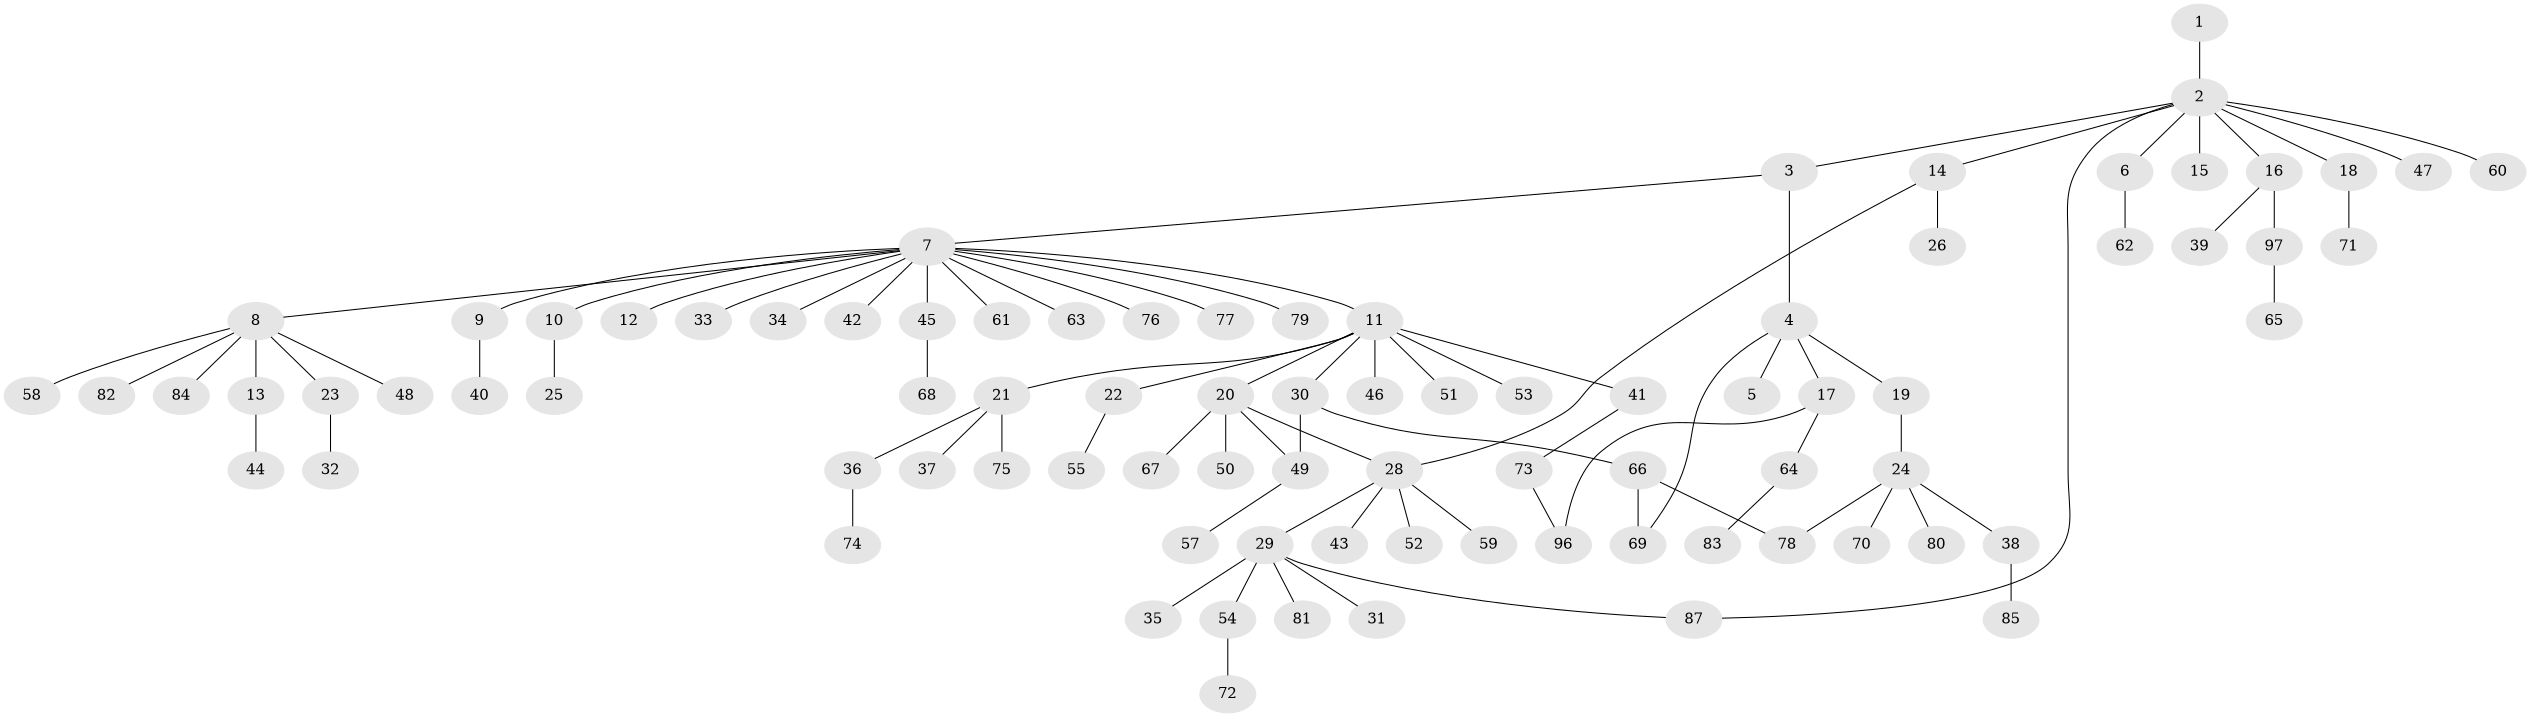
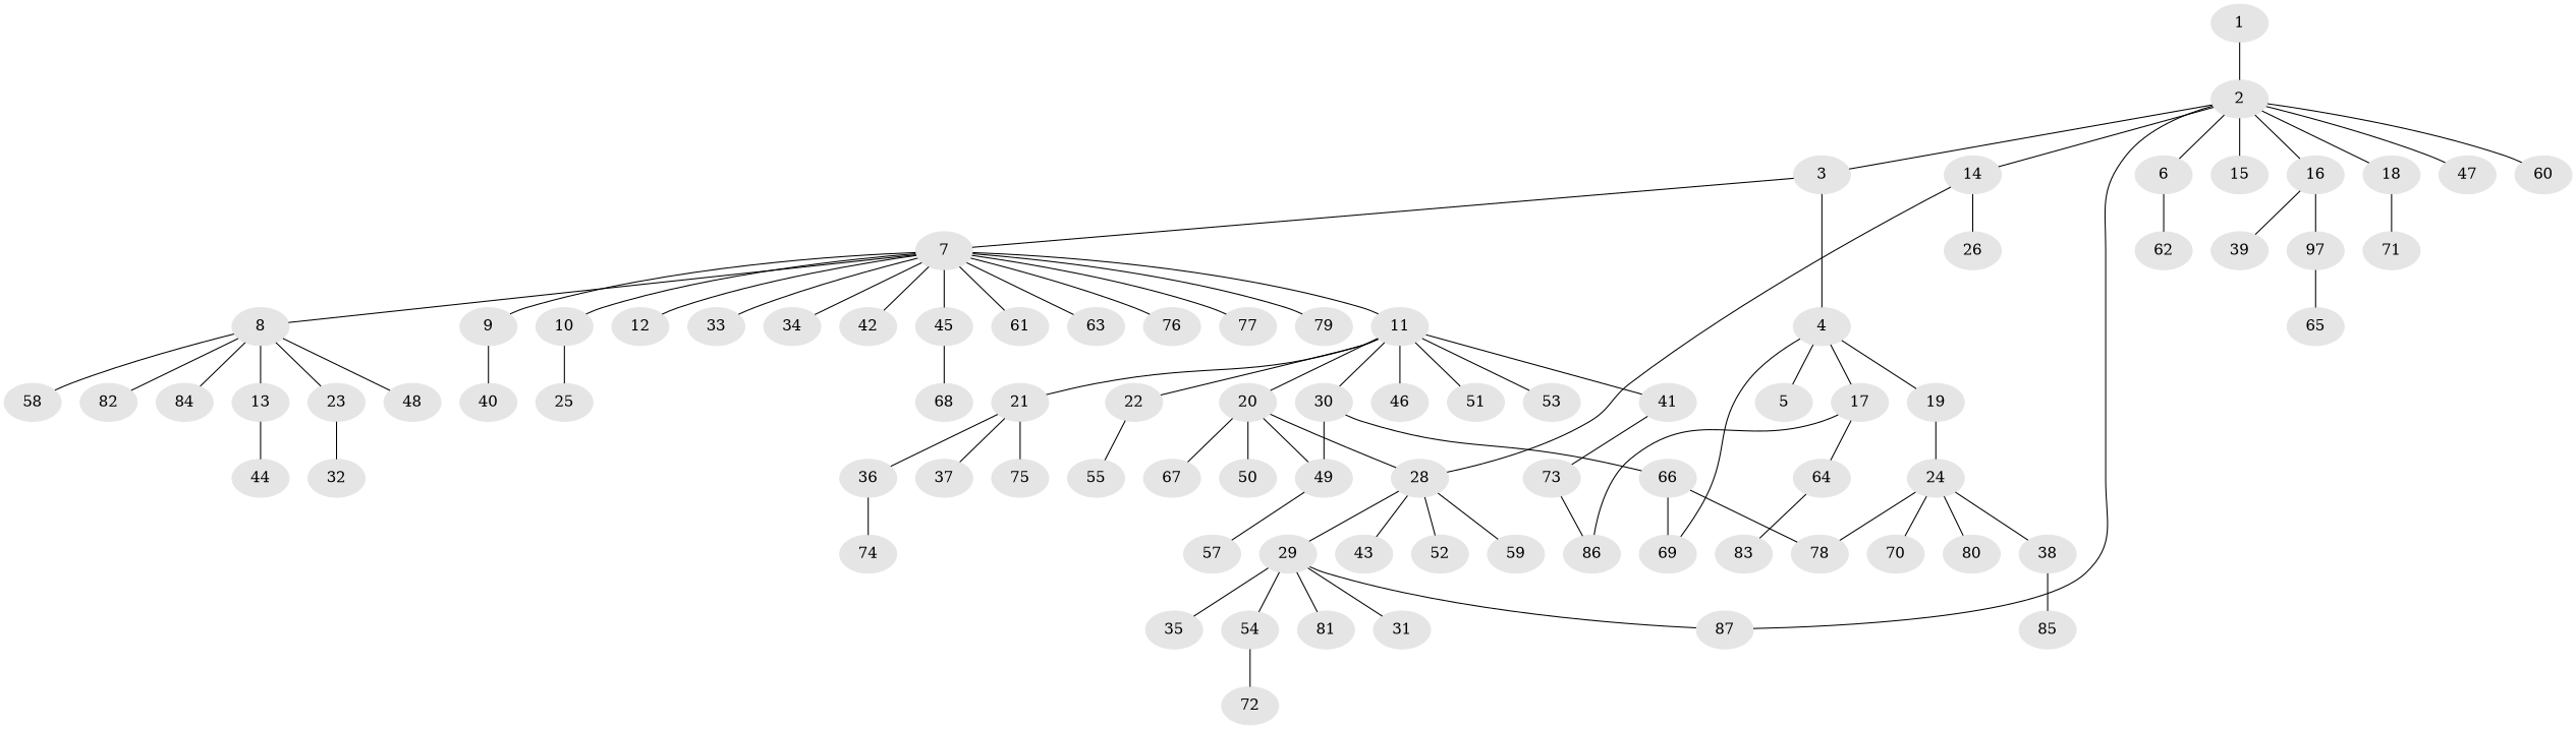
  graph {
    node [color=gray90 style=filled]
    1
    2
    3
    6
    14
    15
    16
    18
    47
    60
    87
    4
    7
    62
    26
    28
    n17 [label=97]
    39
    71
    5
    17
    19
    69
    8
    9
    10
    11
    12
    33
    34
    42
    45
    61
    63
    76
    77
    79
    64
-   86 [label=96]
+   86
    24
    13
    23
    48
    58
    82
    84
    40
    25
    20
    21
    22
    30
    41
    46
    51
    53
    68
    44
    32
    49
    50
    67
    36
    37
    75
    55
    66
    73
    29
    43
    52
    59
    65
    83
    38
    70
    78
    80
    57
    74
    85
    31
    35
    54
    81
    72
    1 -- 2
    2 -- 3
    2 -- 6
    2 -- 14
    2 -- 15
    2 -- 16
    2 -- 18
    2 -- 47
    2 -- 60
    2 -- 87
    3 -- 4
    3 -- 7
    6 -- 62
    14 -- 26
    14 -- 28
    16 -- n17
    16 -- 39
    18 -- 71
    4 -- 5
    4 -- 17
    4 -- 19
    4 -- 69
    7 -- 8
    7 -- 9
    7 -- 10
    7 -- 11
    7 -- 12
    7 -- 33
    7 -- 34
    7 -- 42
    7 -- 45
    7 -- 61
    7 -- 63
    7 -- 76
    7 -- 77
    7 -- 79
    28 -- 29
    28 -- 43
    28 -- 52
    28 -- 59
    n17 -- 65
    17 -- 64
    17 -- 86
    19 -- 24
    8 -- 13
    8 -- 23
    8 -- 48
    8 -- 58
    8 -- 82
    8 -- 84
    9 -- 40
    10 -- 25
    11 -- 20
    11 -- 21
    11 -- 22
    11 -- 30
    11 -- 41
    11 -- 46
    11 -- 51
    11 -- 53
    45 -- 68
    64 -- 83
    24 -- 38
    24 -- 70
    24 -- 78
    24 -- 80
    13 -- 44
    23 -- 32
    20 -- 28
    20 -- 49
    20 -- 50
    20 -- 67
    21 -- 36
    21 -- 37
    21 -- 75
    22 -- 55
    30 -- 49
    30 -- 66
    41 -- 73
    49 -- 57
    36 -- 74
    66 -- 69
    66 -- 78
    73 -- 86
    29 -- 87
    29 -- 31
    29 -- 35
    29 -- 54
    29 -- 81
    38 -- 85
    54 -- 72
  }
